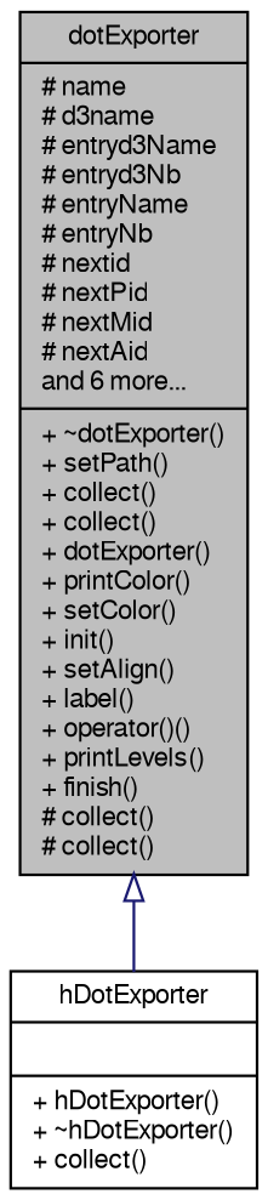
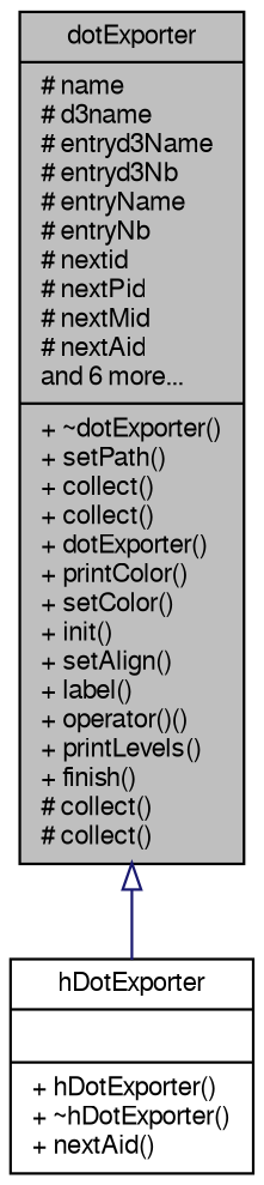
  digraph {
    node [color=black fontname=FreeSans fontsize=10 shape=record style=filled]
    n1 [fillcolor=grey75 fontcolor=black height=0.2 label="{dotExporter\n|# name\l# d3name\l# entryd3Name\l# entryd3Nb\l# entryName\l# entryNb\l# nextid\l# nextPid\l# nextMid\l# nextAid\land 6 more...\l|+ ~dotExporter()\l+ setPath()\l+ collect()\l+ collect()\l+ dotExporter()\l+ printColor()\l+ setColor()\l+ init()\l+ setAlign()\l+ label()\l+ operator()()\l+ printLevels()\l+ finish()\l# collect()\l# collect()\l}" width=0.4]
-   n2 [fillcolor=white height=0.2 label="{hDotExporter\n||+ hDotExporter()\l+ ~hDotExporter()\l+ collect()\l}" width=0.4]
+   n2 [fillcolor=white height=0.2 label="{hDotExporter\n||+ hDotExporter()\l+ ~hDotExporter()\l+ nextAid()\l}" width=0.4]
    n1 -> n2 [arrowtail=onormal color=midnightblue dir=back fontname=FreeSans fontsize=10 labelfontname=FreeSans labelfontsize=10 style=solid]
  }
